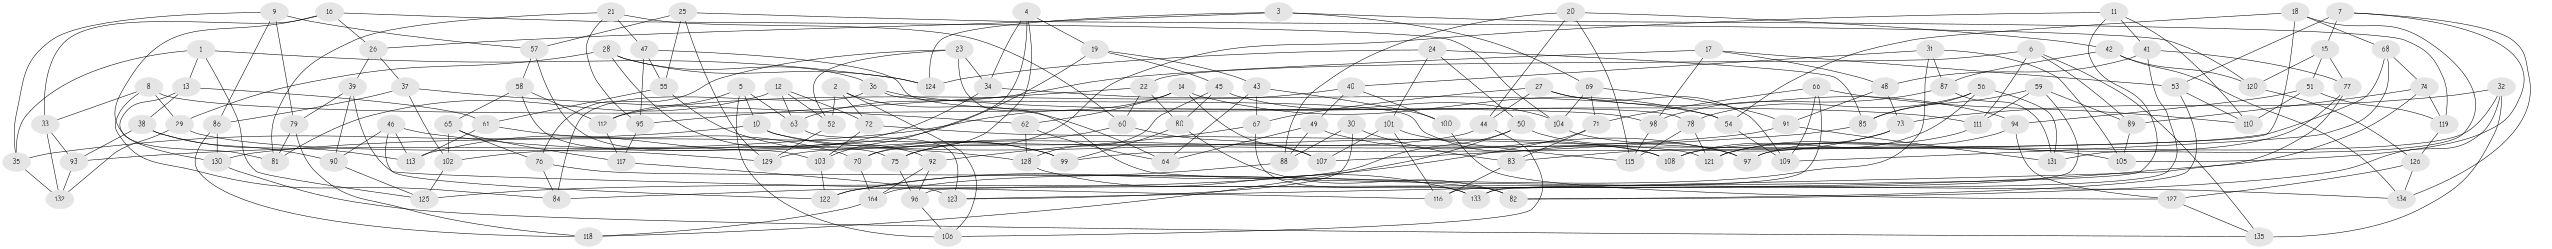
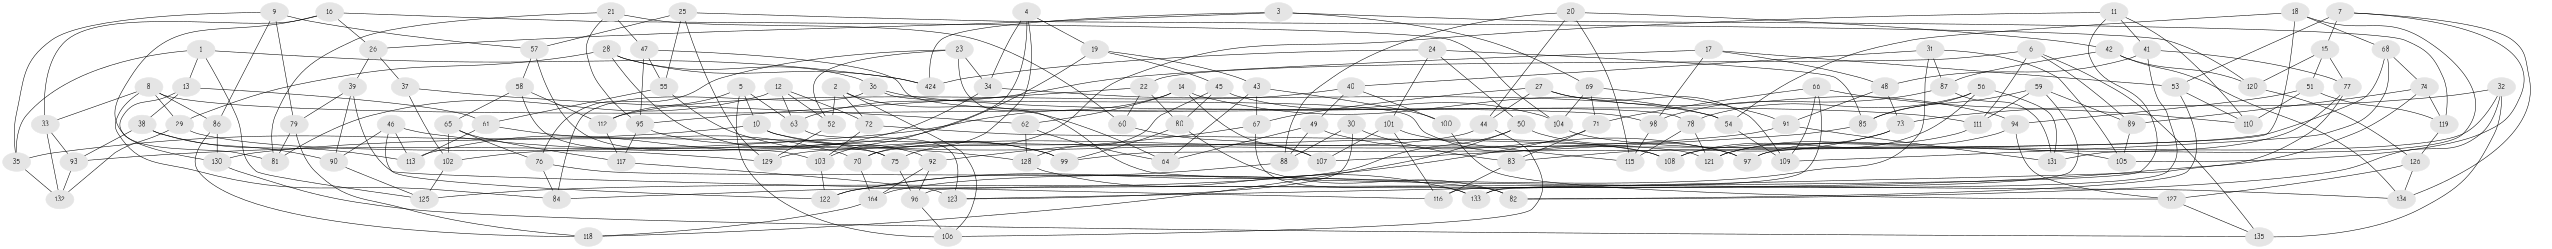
  graph {
    fontname="Comic Neue"
    node [color=gray90 fontname="Comic Neue" style=filled]
    edge [fontname="Comic Neue"]
    1
    13
    35
-   124
+   124 [label=424]
    125
    38
    61
    130
    132
    2
    52
    64
    72
    106
    129
    103
    121
    3
    26
    69
    119
    37
    39
    104
    91
    71
    126
    4
    19
    34
    70
    43
    45
    102
    54
    113
    n37 [label=164]
    122
    5
    10
    63
    112
    99
    108
    123
    117
    6
    22
    89
    111
    135
    60
    95
    80
    105
    7
    15
    53
    134
    51
    77
    120
    110
    82
    8
    29
    33
    84
    98
    93
    115
    9
    57
    79
    86
    75
    58
    81
    118
    11
    41
    96
    48
    133
    12
    90
    14
    62
    107
    109
    128
    94
    16
    17
    73
    18
    68
    131
    74
    67
    100
    20
    42
    44
    88
    87
    21
    47
    55
    78
    23
    76
    24
    50
    85
    101
    97
    116
    25
    27
    92
    127
    28
    36
    30
    83
    31
    40
    49
    32
    46
    56
    65
    59
    66
    1 -- 13
    1 -- 35
    1 -- 124
    1 -- 125
    13 -- 38
    13 -- 61
    13 -- 130
    35 -- 132
    38 -- 113
    38 -- 93
    38 -- 90
    61 -- 70
    61 -- 113
    130 -- 135
    2 -- 52
    2 -- 64
    2 -- 72
    2 -- 106
    52 -- 129
    72 -- 103
    72 -- 121
    103 -- 122
    3 -- 124
    3 -- 26
    3 -- 69
    3 -- 119
    26 -- 37
    26 -- 39
    69 -- 104
    69 -- 91
    69 -- 71
    119 -- 126
    37 -- 102
-   37 -- 86
+   8 -- 86
    37 -- 62
    39 -- 79
    39 -- 90
    39 -- 116
    104 -- 105
    91 -- 130
    91 -- 131
    71 -- 122
    71 -- 83
    126 -- 134
    126 -- 127
    4 -- 103
    4 -- 19
    4 -- 34
    4 -- 70
    19 -- 43
    19 -- 45
    19 -- 102
    34 -- 54
    34 -- 113
    70 -- n37
    43 -- 64
    43 -- 67
    43 -- 100
    45 -- 104
    45 -- 80
    45 -- 128
    102 -- 125
    54 -- 109
    n37 -- 118
    5 -- 106
    5 -- 10
    5 -- 63
    5 -- 112
    10 -- 35
    10 -- 99
    10 -- 108
    63 -- 123
    112 -- 117
    117 -- 123
    6 -- 22
    6 -- 89
    6 -- 111
    6 -- 135
    22 -- 60
    22 -- 95
    22 -- 80
    89 -- 105
    111 -- 121
-   60 -- 75
+   95 -- 75
    60 -- 107
    95 -- 117
    80 -- 99
    80 -- 82
    7 -- 105
    7 -- 15
    7 -- 53
    7 -- 134
    15 -- 51
    15 -- 77
    15 -- 120
    53 -- 110
    53 -- 82
    51 -- 119
    51 -- 110
    51 -- 94
    77 -- 108
    77 -- 123
    120 -- 126
    8 -- 29
    8 -- 33
    8 -- 84
    8 -- 98
    29 -- 132
    29 -- 129
    33 -- 132
    33 -- 93
    98 -- 115
    93 -- 132
    9 -- 35
    9 -- 57
    9 -- 79
    9 -- 86
    57 -- 75
    57 -- 58
    79 -- 81
    79 -- 118
    86 -- 130
    86 -- 118
    75 -- 96
    58 -- 103
    58 -- 112
    58 -- 65
    11 -- 110
    11 -- 75
    11 -- 41
    11 -- 96
    41 -- 77
    41 -- 48
    41 -- 133
    96 -- 106
    48 -- 91
    48 -- 73
    12 -- 52
    12 -- 72
    12 -- 63
    12 -- 81
    90 -- 125
    14 -- 54
    14 -- 93
    14 -- 62
    14 -- 107
    62 -- 64
    62 -- 128
    128 -- 133
    94 -- 97
    94 -- 127
    16 -- 26
    16 -- 104
    16 -- 33
    16 -- 81
    17 -- 63
    17 -- 53
    17 -- 98
    17 -- 48
    73 -- 108
    73 -- 83
    18 -- 54
    18 -- 99
    18 -- 68
    18 -- 131
    68 -- 129
    68 -- 109
    68 -- 74
    74 -- 125
    74 -- 119
    74 -- 89
    67 -- 133
    67 -- 92
    100 -- 127
    20 -- 115
    20 -- 42
    20 -- 44
    20 -- 88
    42 -- 134
    42 -- 120
    42 -- 87
    44 -- 106
    44 -- 70
    88 -- 122
    87 -- 98
    87 -- 131
    21 -- 60
    21 -- 95
    21 -- 81
    21 -- 47
    47 -- 95
    47 -- 55
    47 -- 78
    55 -- 61
    55 -- 99
    78 -- 121
    78 -- 115
    23 -- 52
    23 -- 34
    23 -- 134
    23 -- 76
    76 -- 82
    76 -- 84
    24 -- 124
    24 -- 50
    24 -- 85
    24 -- 101
    50 -- 84
    50 -- 118
    50 -- 97
    85 -- 107
    101 -- 115
    101 -- 107
    101 -- 116
    25 -- 129
    25 -- 120
    25 -- 57
    25 -- 55
    27 -- 109
    27 -- 94
    27 -- 67
    27 -- 44
    92 -- n37
    92 -- 96
    127 -- 135
    28 -- 124
    28 -- 29
    28 -- 92
    28 -- 36
    36 -- 108
    36 -- 111
    36 -- 84
    30 -- 123
    30 -- 88
    30 -- 83
    83 -- 116
    31 -- n37
    31 -- 105
    31 -- 87
    31 -- 40
    40 -- 112
    40 -- 100
    40 -- 49
    49 -- 64
    49 -- 88
    49 -- 97
    32 -- 135
    32 -- 82
    32 -- 73
    32 -- 97
    46 -- 113
    46 -- 122
    46 -- 90
    46 -- 128
    56 -- 121
    56 -- 131
    56 -- 78
    56 -- 85
    65 -- 102
    65 -- 117
    65 -- 76
    59 -- 89
    59 -- 111
    59 -- 85
    59 -- 116
    66 -- 71
    66 -- 110
    66 -- 133
    66 -- 109
  }
